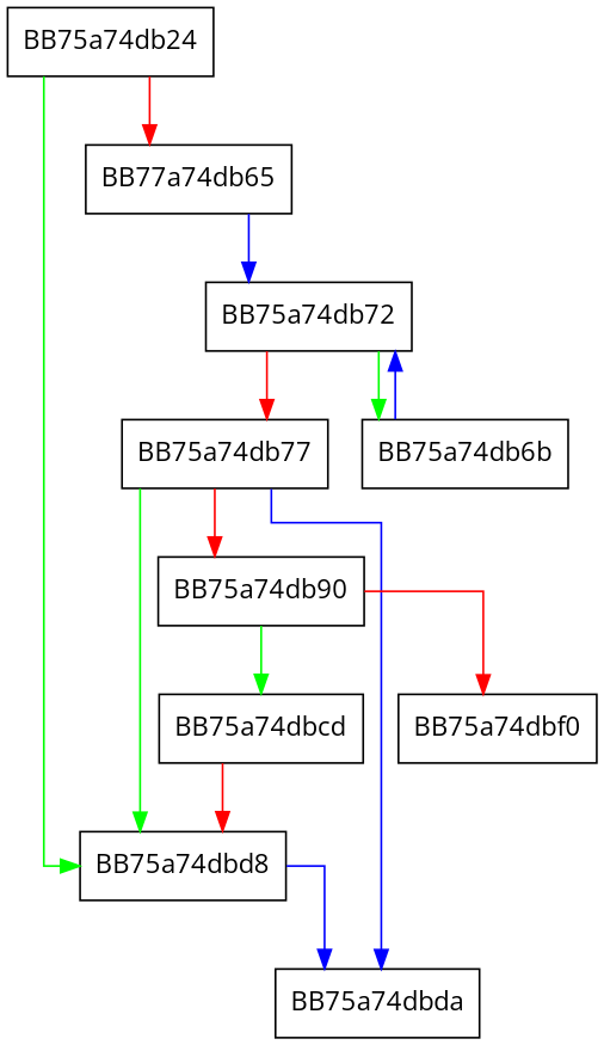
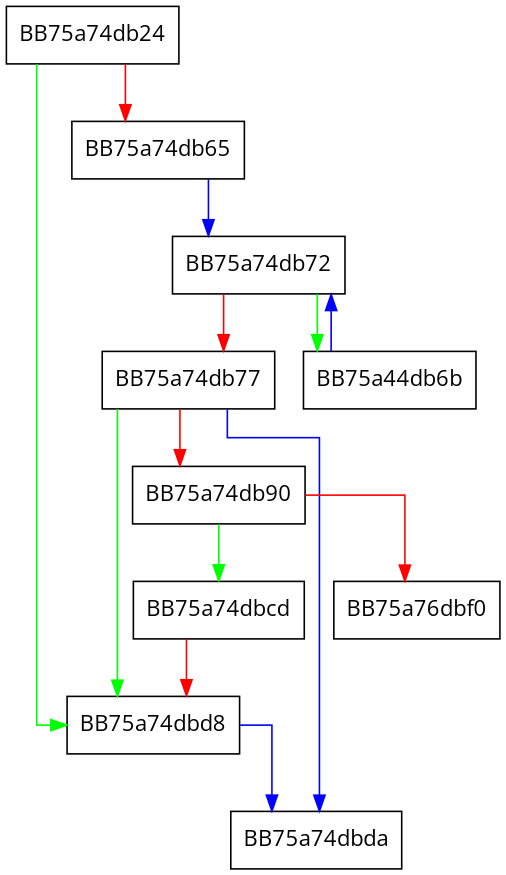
  digraph {
    fontname="Open Sans"
    splines=ortho
    node [fontname="Open Sans" shape=box]
    edge [color=red fontname="Open Sans"]
    BB75a74db24
    BB75a74dbd8
-   BB75a74db65 [label=BB77a74db65]
+   BB75a74db65
    BB75a74dbda
    BB75a74db72
-   BB75a74db6b
+   BB75a74db6b [label=BB75a44db6b]
    BB75a74db77
    BB75a74db90
-   BB75a74dbf0
+   BB75a74dbf0 [label=BB75a76dbf0]
    BB75a74dbcd
    BB75a74db24 -> BB75a74dbd8 [color=green]
    BB75a74db24 -> BB75a74db65
    BB75a74dbd8 -> BB75a74dbda [color=blue]
    BB75a74db65 -> BB75a74db72 [color=blue]
    BB75a74db72 -> BB75a74db6b [color=green]
    BB75a74db72 -> BB75a74db77
    BB75a74db6b -> BB75a74db72 [color=blue]
    BB75a74db77 -> BB75a74dbd8 [color=green]
    BB75a74db77 -> BB75a74dbda [color=blue]
    BB75a74db77 -> BB75a74db90
    BB75a74db90 -> BB75a74dbf0
    BB75a74db90 -> BB75a74dbcd [color=green]
    BB75a74dbcd -> BB75a74dbd8
  }
